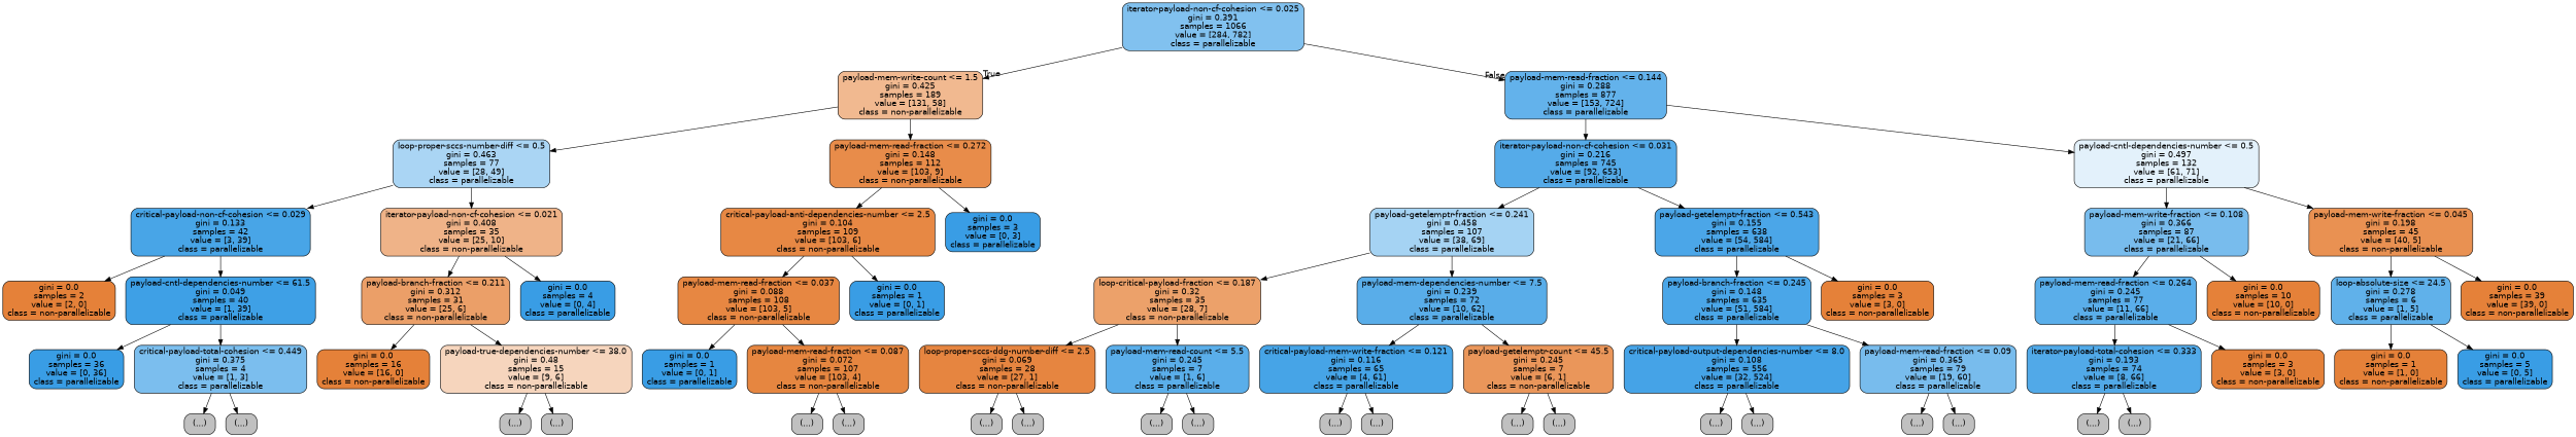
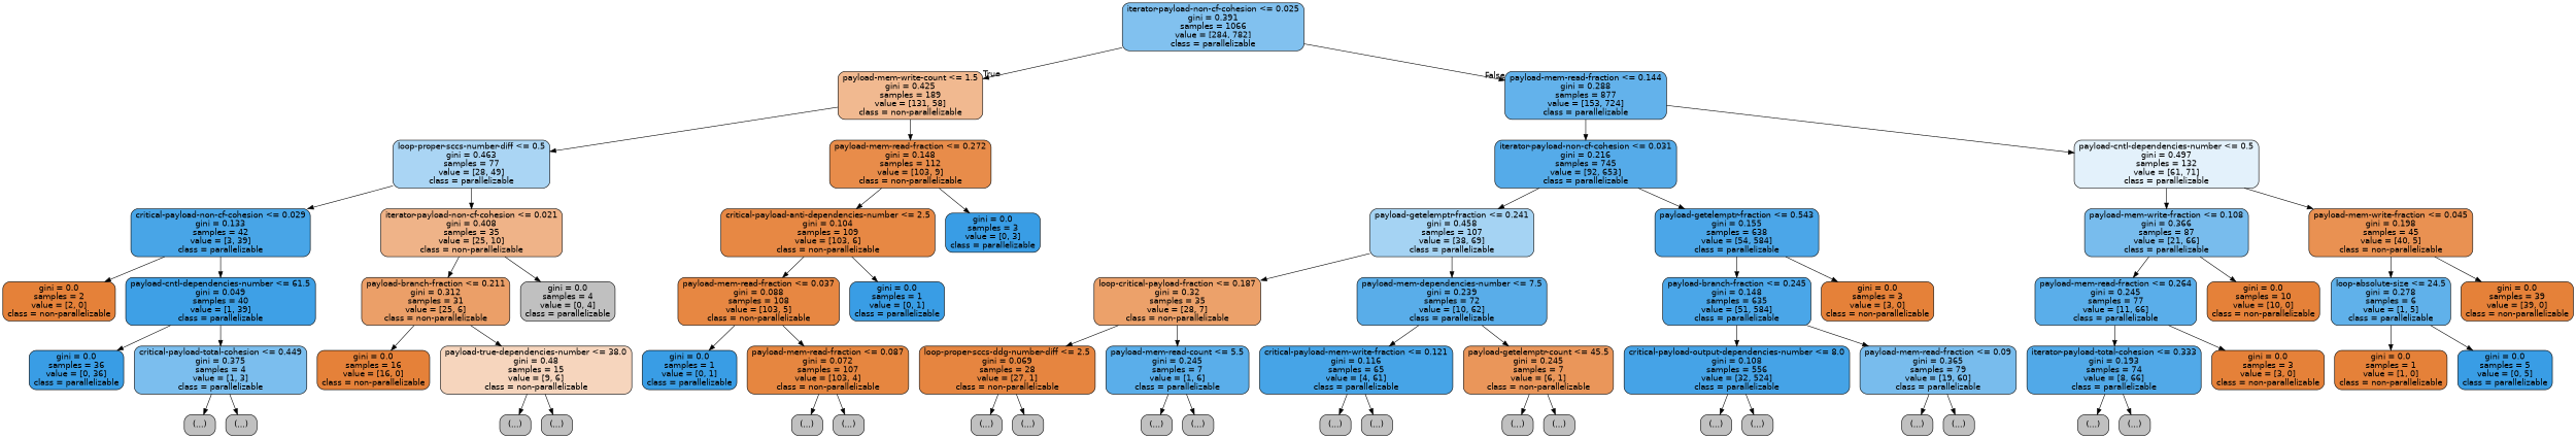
  digraph {
    node [color=black fillcolor="#C0C0C0" fontname=helvetica shape=box style="filled, rounded"]
    edge [fontname=helvetica]
    n1 [fillcolor="#399de5a2" label="iterator-payload-non-cf-cohesion <= 0.025\ngini = 0.391\nsamples = 1066\nvalue = [284, 782]\nclass = parallelizable"]
    n2 [fillcolor="#e581398e" label="payload-mem-write-count <= 1.5\ngini = 0.425\nsamples = 189\nvalue = [131, 58]\nclass = non-parallelizable"]
    n3 [fillcolor="#399de5c9" label="payload-mem-read-fraction <= 0.144\ngini = 0.288\nsamples = 877\nvalue = [153, 724]\nclass = parallelizable"]
    n4 [fillcolor="#399de56d" label="loop-proper-sccs-number-diff <= 0.5\ngini = 0.463\nsamples = 77\nvalue = [28, 49]\nclass = parallelizable"]
    n5 [fillcolor="#e58139e9" label="payload-mem-read-fraction <= 0.272\ngini = 0.148\nsamples = 112\nvalue = [103, 9]\nclass = non-parallelizable"]
    n6 [fillcolor="#399de5eb" label="critical-payload-non-cf-cohesion <= 0.029\ngini = 0.133\nsamples = 42\nvalue = [3, 39]\nclass = parallelizable"]
    n7 [fillcolor="#e5813999" label="iterator-payload-non-cf-cohesion <= 0.021\ngini = 0.408\nsamples = 35\nvalue = [25, 10]\nclass = non-parallelizable"]
    n8 [fillcolor="#e58139ff" label="gini = 0.0\nsamples = 2\nvalue = [2, 0]\nclass = non-parallelizable"]
    n9 [fillcolor="#399de5f8" label="payload-cntl-dependencies-number <= 61.5\ngini = 0.049\nsamples = 40\nvalue = [1, 39]\nclass = parallelizable"]
    n10 [fillcolor="#399de5ff" label="gini = 0.0\nsamples = 36\nvalue = [0, 36]\nclass = parallelizable"]
    n11 [fillcolor="#399de5aa" label="critical-payload-total-cohesion <= 0.449\ngini = 0.375\nsamples = 4\nvalue = [1, 3]\nclass = parallelizable"]
    n12 [label="(...)"]
    n13 [label="(...)"]
    n14 [fillcolor="#e58139c2" label="payload-branch-fraction <= 0.211\ngini = 0.312\nsamples = 31\nvalue = [25, 6]\nclass = non-parallelizable"]
-   n15 [fillcolor="#399de5ff" label="gini = 0.0\nsamples = 4\nvalue = [0, 4]\nclass = parallelizable"]
+   n15 [label="gini = 0.0\nsamples = 4\nvalue = [0, 4]\nclass = parallelizable"]
    n16 [fillcolor="#e58139ff" label="gini = 0.0\nsamples = 16\nvalue = [16, 0]\nclass = non-parallelizable"]
    n17 [fillcolor="#e5813955" label="payload-true-dependencies-number <= 38.0\ngini = 0.48\nsamples = 15\nvalue = [9, 6]\nclass = non-parallelizable"]
    n18 [label="(...)"]
    n19 [label="(...)"]
    n20 [fillcolor="#e58139f0" label="critical-payload-anti-dependencies-number <= 2.5\ngini = 0.104\nsamples = 109\nvalue = [103, 6]\nclass = non-parallelizable"]
    n21 [fillcolor="#399de5ff" label="gini = 0.0\nsamples = 3\nvalue = [0, 3]\nclass = parallelizable"]
    n22 [fillcolor="#e58139f3" label="payload-mem-read-fraction <= 0.037\ngini = 0.088\nsamples = 108\nvalue = [103, 5]\nclass = non-parallelizable"]
    n23 [fillcolor="#399de5ff" label="gini = 0.0\nsamples = 1\nvalue = [0, 1]\nclass = parallelizable"]
    n24 [fillcolor="#399de5ff" label="gini = 0.0\nsamples = 1\nvalue = [0, 1]\nclass = parallelizable"]
    n25 [fillcolor="#e58139f5" label="payload-mem-read-fraction <= 0.087\ngini = 0.072\nsamples = 107\nvalue = [103, 4]\nclass = non-parallelizable"]
    n26 [label="(...)"]
    n27 [label="(...)"]
    n28 [fillcolor="#399de5db" label="iterator-payload-non-cf-cohesion <= 0.031\ngini = 0.216\nsamples = 745\nvalue = [92, 653]\nclass = parallelizable"]
    n29 [fillcolor="#399de524" label="payload-cntl-dependencies-number <= 0.5\ngini = 0.497\nsamples = 132\nvalue = [61, 71]\nclass = parallelizable"]
    n30 [fillcolor="#399de573" label="payload-getelemptr-fraction <= 0.241\ngini = 0.458\nsamples = 107\nvalue = [38, 69]\nclass = parallelizable"]
    n31 [fillcolor="#399de5e7" label="payload-getelemptr-fraction <= 0.543\ngini = 0.155\nsamples = 638\nvalue = [54, 584]\nclass = parallelizable"]
    n32 [fillcolor="#e58139bf" label="loop-critical-payload-fraction <= 0.187\ngini = 0.32\nsamples = 35\nvalue = [28, 7]\nclass = non-parallelizable"]
    n33 [fillcolor="#399de5d6" label="payload-mem-dependencies-number <= 7.5\ngini = 0.239\nsamples = 72\nvalue = [10, 62]\nclass = parallelizable"]
    n34 [fillcolor="#e58139f6" label="loop-proper-sccs-ddg-number-diff <= 2.5\ngini = 0.069\nsamples = 28\nvalue = [27, 1]\nclass = non-parallelizable"]
    n35 [fillcolor="#399de5d4" label="payload-mem-read-count <= 5.5\ngini = 0.245\nsamples = 7\nvalue = [1, 6]\nclass = parallelizable"]
    n36 [label="(...)"]
    n37 [label="(...)"]
    n38 [label="(...)"]
    n39 [label="(...)"]
    n40 [fillcolor="#399de5ee" label="critical-payload-mem-write-fraction <= 0.121\ngini = 0.116\nsamples = 65\nvalue = [4, 61]\nclass = parallelizable"]
    n41 [fillcolor="#e58139d4" label="payload-getelemptr-count <= 45.5\ngini = 0.245\nsamples = 7\nvalue = [6, 1]\nclass = non-parallelizable"]
    n42 [label="(...)"]
    n43 [label="(...)"]
    n44 [label="(...)"]
    n45 [label="(...)"]
    n46 [fillcolor="#399de5e9" label="payload-branch-fraction <= 0.245\ngini = 0.148\nsamples = 635\nvalue = [51, 584]\nclass = parallelizable"]
    n47 [fillcolor="#e58139ff" label="gini = 0.0\nsamples = 3\nvalue = [3, 0]\nclass = non-parallelizable"]
    n48 [fillcolor="#399de5ef" label="critical-payload-output-dependencies-number <= 8.0\ngini = 0.108\nsamples = 556\nvalue = [32, 524]\nclass = parallelizable"]
    n49 [fillcolor="#399de5ae" label="payload-mem-read-fraction <= 0.09\ngini = 0.365\nsamples = 79\nvalue = [19, 60]\nclass = parallelizable"]
    n50 [label="(...)"]
    n51 [label="(...)"]
    n52 [label="(...)"]
    n53 [label="(...)"]
    n54 [fillcolor="#399de5ae" label="payload-mem-write-fraction <= 0.108\ngini = 0.366\nsamples = 87\nvalue = [21, 66]\nclass = parallelizable"]
    n55 [fillcolor="#e58139df" label="payload-mem-write-fraction <= 0.045\ngini = 0.198\nsamples = 45\nvalue = [40, 5]\nclass = non-parallelizable"]
    n56 [fillcolor="#399de5d4" label="payload-mem-read-fraction <= 0.264\ngini = 0.245\nsamples = 77\nvalue = [11, 66]\nclass = parallelizable"]
    n57 [fillcolor="#e58139ff" label="gini = 0.0\nsamples = 10\nvalue = [10, 0]\nclass = non-parallelizable"]
    n58 [fillcolor="#399de5e0" label="iterator-payload-total-cohesion <= 0.333\ngini = 0.193\nsamples = 74\nvalue = [8, 66]\nclass = parallelizable"]
    n59 [fillcolor="#e58139ff" label="gini = 0.0\nsamples = 3\nvalue = [3, 0]\nclass = non-parallelizable"]
    n60 [label="(...)"]
    n61 [label="(...)"]
    n62 [fillcolor="#399de5cc" label="loop-absolute-size <= 24.5\ngini = 0.278\nsamples = 6\nvalue = [1, 5]\nclass = parallelizable"]
    n63 [fillcolor="#e58139ff" label="gini = 0.0\nsamples = 39\nvalue = [39, 0]\nclass = non-parallelizable"]
    n64 [fillcolor="#e58139ff" label="gini = 0.0\nsamples = 1\nvalue = [1, 0]\nclass = non-parallelizable"]
    n65 [fillcolor="#399de5ff" label="gini = 0.0\nsamples = 5\nvalue = [0, 5]\nclass = parallelizable"]
    n1 -> n2 [headlabel=True labelangle=45 labeldistance=2.5]
    n1 -> n3 [headlabel=False labelangle=-45 labeldistance=2.5]
    n2 -> n4
    n2 -> n5
    n3 -> n28
    n3 -> n29
    n4 -> n6
    n4 -> n7
    n5 -> n20
    n5 -> n21
    n6 -> n8
    n6 -> n9
    n7 -> n14
    n7 -> n15
    n9 -> n10
    n9 -> n11
    n11 -> n12
    n11 -> n13
    n14 -> n16
    n14 -> n17
    n17 -> n18
    n17 -> n19
    n20 -> n22
    n20 -> n23
    n22 -> n24
    n22 -> n25
    n25 -> n26
    n25 -> n27
    n28 -> n30
    n28 -> n31
    n29 -> n54
    n29 -> n55
    n30 -> n32
    n30 -> n33
    n31 -> n46
    n31 -> n47
    n32 -> n34
    n32 -> n35
    n33 -> n40
    n33 -> n41
    n34 -> n36
    n34 -> n37
    n35 -> n38
    n35 -> n39
    n40 -> n42
    n40 -> n43
    n41 -> n44
    n41 -> n45
    n46 -> n48
    n46 -> n49
    n48 -> n50
    n48 -> n51
    n49 -> n52
    n49 -> n53
    n54 -> n56
    n54 -> n57
    n55 -> n62
    n55 -> n63
    n56 -> n58
    n56 -> n59
    n58 -> n60
    n58 -> n61
    n62 -> n64
    n62 -> n65
  }
